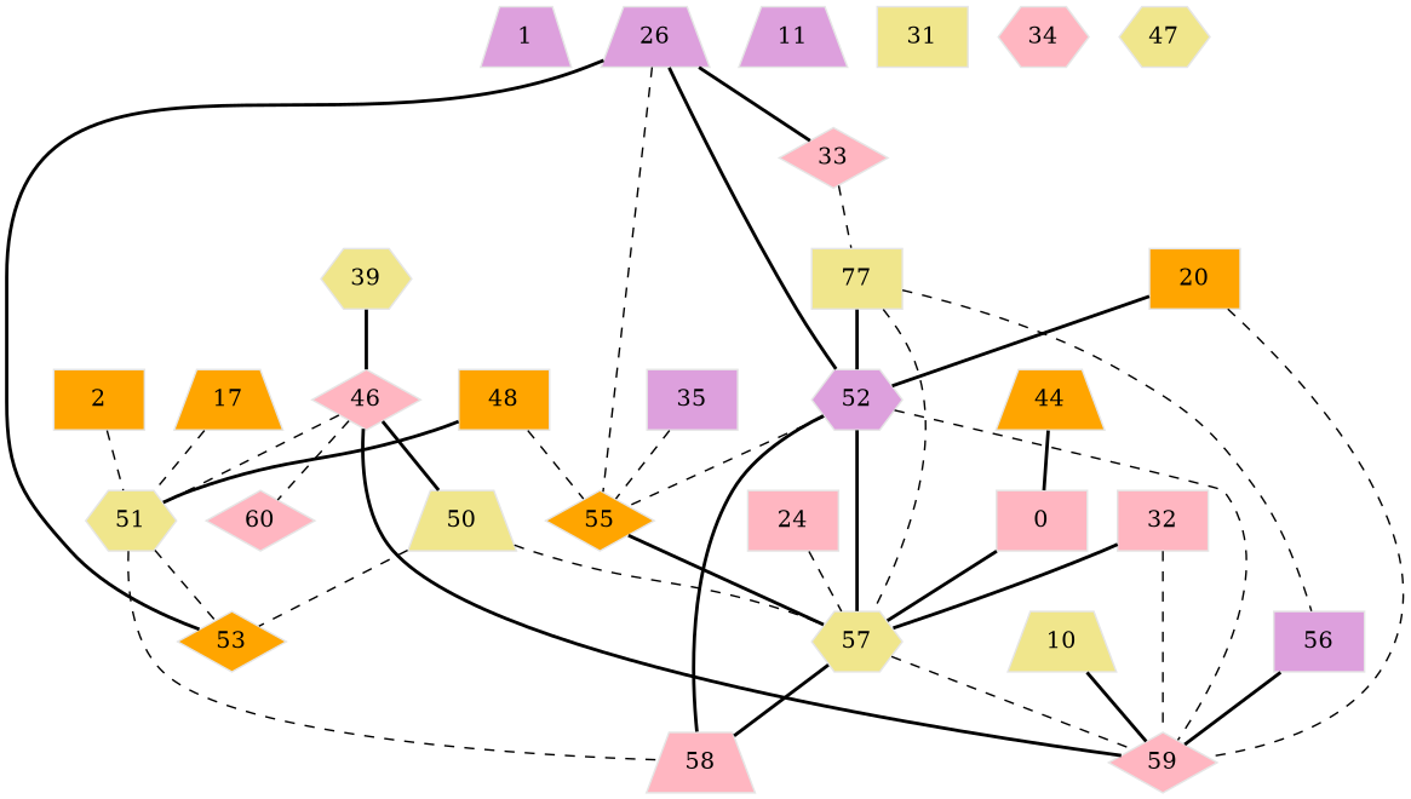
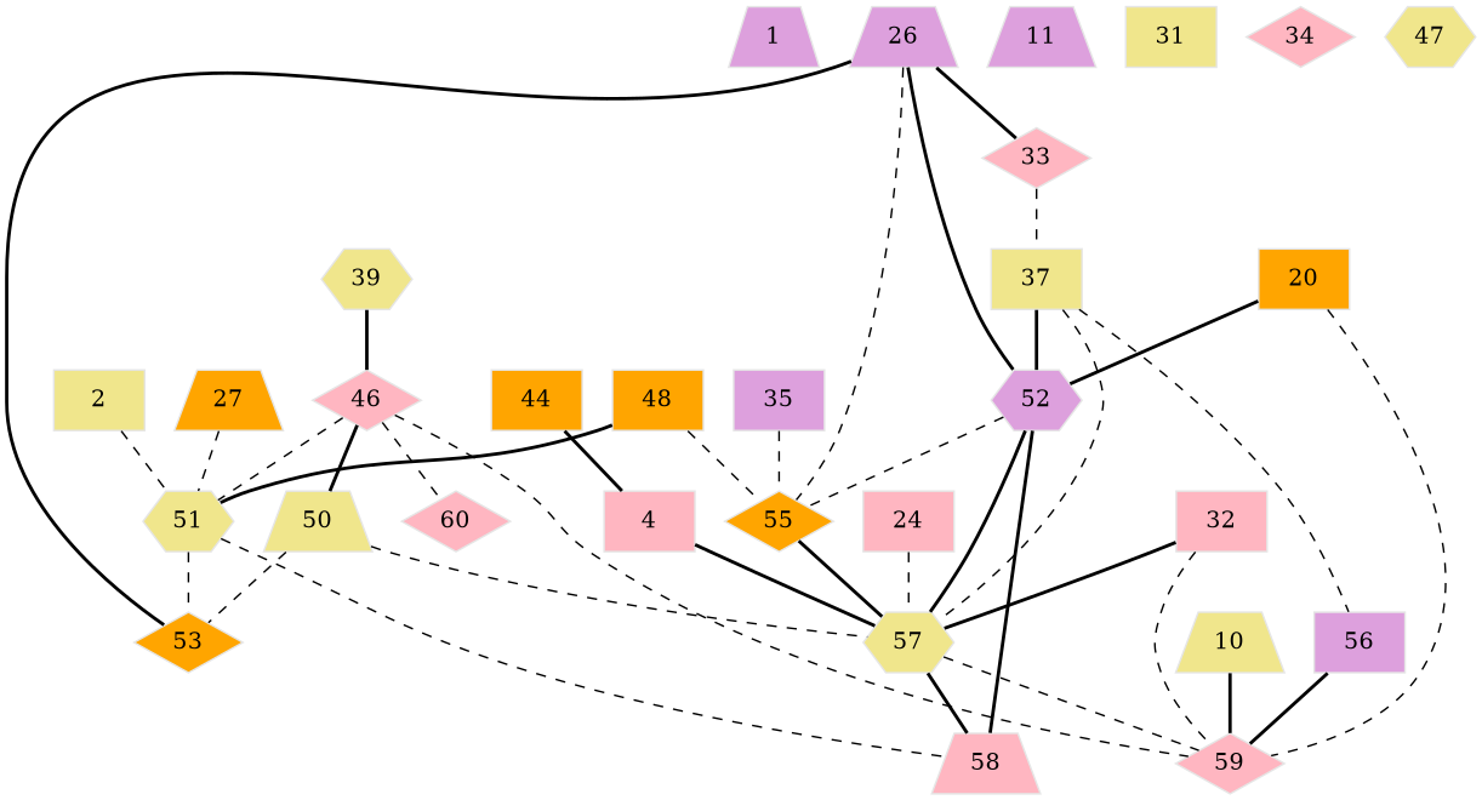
  graph {
    node [color=gray90 fillcolor=khaki shape=box style=filled]
    edge [style=dashed]
    1 [fillcolor=plum shape=trapezium]
    51 [shape=hexagon super="+16"]
    53 [fillcolor=orange shape=diamond super="+13"]
    58 [fillcolor=lightpink shape=trapezium super="+41+45"]
-   2 [fillcolor=orange]
+   2
    57 [shape=hexagon super="+40+38"]
    59 [fillcolor=lightpink shape=diamond super="+3+54"]
-   4 [fillcolor=lightpink label=0]
+   4 [fillcolor=lightpink]
    10 [shape=trapezium]
    11 [fillcolor=plum shape=trapezium]
    52 [fillcolor=plum shape=hexagon super="+19+49+36+42"]
    55 [fillcolor=orange shape=diamond super="+28"]
    20 [fillcolor=orange]
    24 [fillcolor=lightpink super="+8+15"]
    26 [fillcolor=plum shape=trapezium super="+7"]
    33 [fillcolor=lightpink shape=diamond]
-   37 [super="+22" label=77]
-   27 [fillcolor=orange shape=trapezium label=17]
+   37 [super="+22"]
+   27 [fillcolor=orange shape=trapezium]
    31
    32 [fillcolor=lightpink]
    56 [fillcolor=plum]
-   34 [fillcolor=lightpink shape=hexagon]
+   34 [fillcolor=lightpink shape=diamond]
    35 [fillcolor=plum]
    46 [fillcolor=lightpink shape=diamond super="+6+25"]
    50 [shape=trapezium super="+29"]
    60 [fillcolor=lightpink shape=diamond super="+17"]
    39 [shape=hexagon]
-   44 [fillcolor=orange shape=trapezium super="+12"]
+   44 [fillcolor=orange super="+12"]
    47 [shape=hexagon]
    48 [fillcolor=orange]
    51 -- 53
    51 -- 58
    2 -- 51
    57 -- 58 [style=bold]
    57 -- 59
    4 -- 57 [style=bold]
    10 -- 59 [style=bold weight=2]
    52 -- 58 [style=bold weight=2]
    52 -- 57 [style=bold weight=2]
-   52 -- 59
    52 -- 55
    55 -- 57 [style=bold weight=2]
    20 -- 59 [weight=2]
    20 -- 52 [style=bold weight=2]
    24 -- 57
    26 -- 53 [style=bold]
    26 -- 52 [style=bold weight=2]
    26 -- 55 [weight=2]
    26 -- 33 [style=bold]
    33 -- 37
    37 -- 57
    37 -- 52 [style=bold weight=2]
    37 -- 56
    27 -- 51
    32 -- 57 [style=bold]
    32 -- 59
    56 -- 59 [style=bold]
    35 -- 55
    46 -- 51 [weight=2]
-   46 -- 59 [style=bold]
+   46 -- 59
    46 -- 50 [style=bold weight=2]
    46 -- 60
    50 -- 53
    50 -- 57 [weight=3]
    39 -- 46 [style=bold]
    44 -- 4 [style=bold]
    48 -- 51 [style=bold]
    48 -- 55
  }
